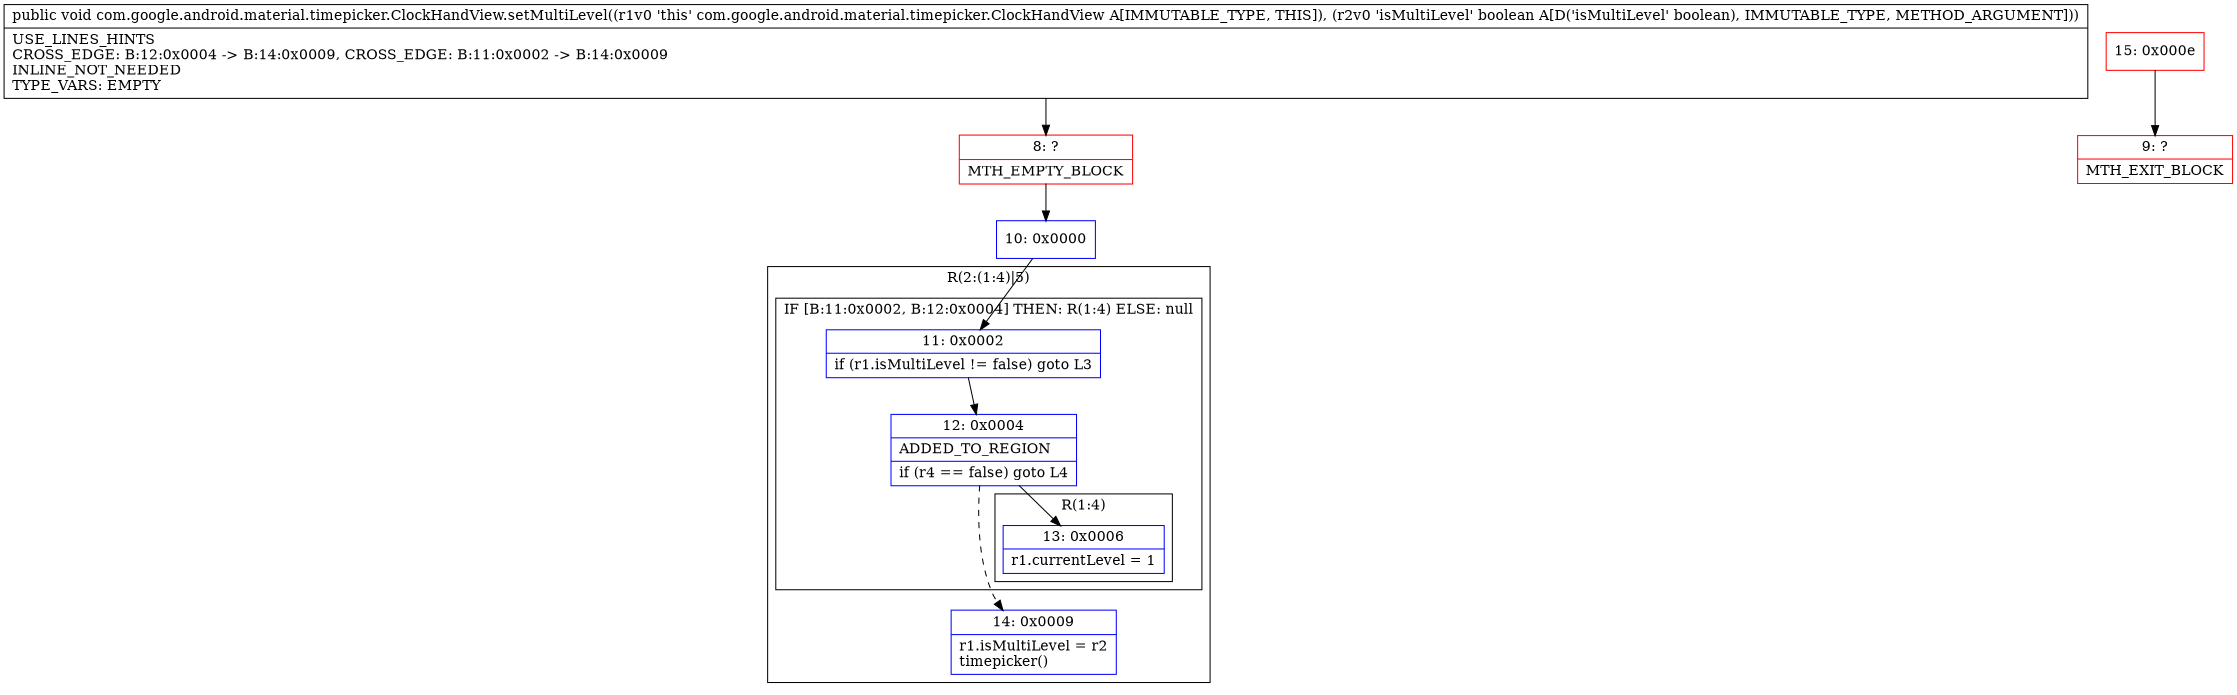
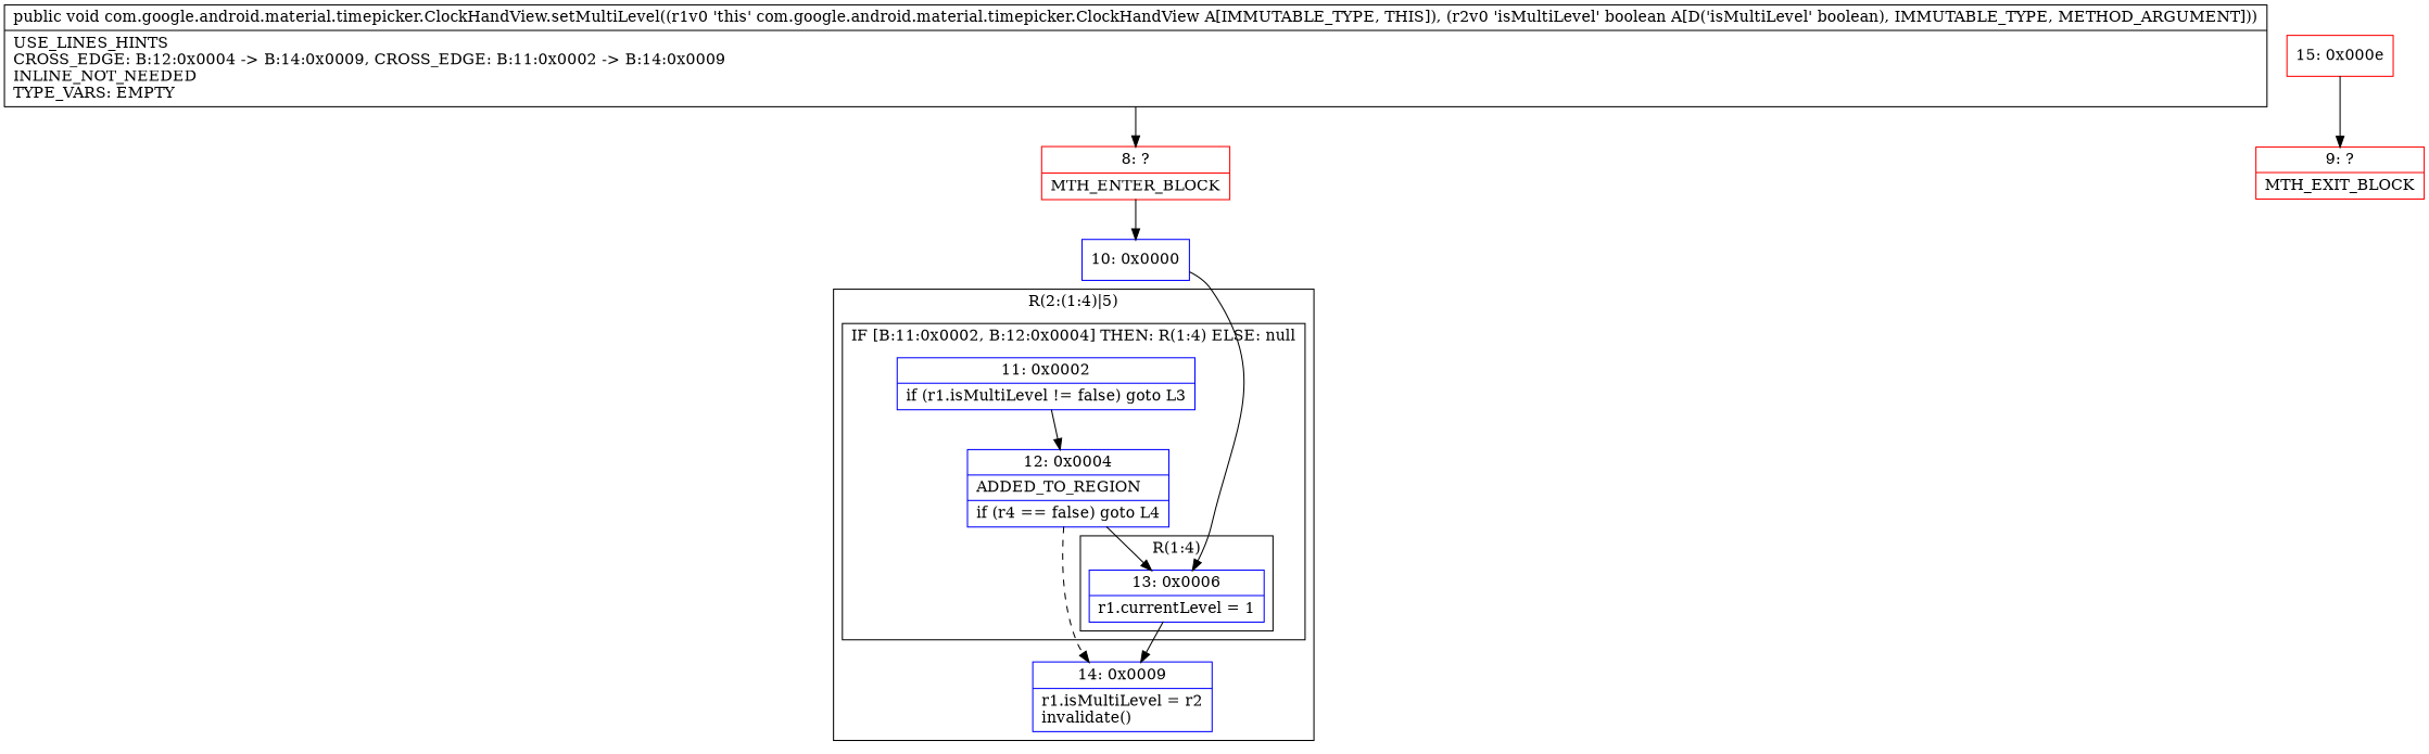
  digraph {
    node [color=blue shape=record]
    n1 [label="{13\:\ 0x0006|r1.currentLevel = 1\l}"]
    n2 [label="{11\:\ 0x0002|if (r1.isMultiLevel != false) goto L3\l}"]
    n3 [label="{12\:\ 0x0004|ADDED_TO_REGION\l|if (r4 == false) goto L4\l}"]
-   n4 [label="{14\:\ 0x0009|r1.isMultiLevel = r2\ltimepicker()\l}"]
+   n4 [label="{14\:\ 0x0009|r1.isMultiLevel = r2\linvalidate()\l}"]
    n5 [color=red label="{15\:\ 0x000e}"]
    n6 [color=red label="{9\:\ ?|MTH_EXIT_BLOCK\l}"]
-   n7 [color=red label="{8\:\ ?|MTH_EMPTY_BLOCK\l}"]
+   n7 [color=red label="{8\:\ ?|MTH_ENTER_BLOCK\l}"]
    n8 [label="{10\:\ 0x0000}"]
    n9 [label="{public void com.google.android.material.timepicker.ClockHandView.setMultiLevel((r1v0 'this' com.google.android.material.timepicker.ClockHandView A[IMMUTABLE_TYPE, THIS]), (r2v0 'isMultiLevel' boolean A[D('isMultiLevel' boolean), IMMUTABLE_TYPE, METHOD_ARGUMENT]))  | USE_LINES_HINTS\lCROSS_EDGE: B:12:0x0004 \-\> B:14:0x0009, CROSS_EDGE: B:11:0x0002 \-\> B:14:0x0009\lINLINE_NOT_NEEDED\lTYPE_VARS: EMPTY\l}" color=""]
    subgraph cluster_1 {
      label="R(2:(1:4)|5)"
      n4
      subgraph cluster_2 {
        label="IF [B:11:0x0002, B:12:0x0004] THEN: R(1:4) ELSE: null"
        n2
        n3
        subgraph cluster_3 {
          label="R(1:4)"
          n1
        }
      }
    }
+   n1 -> n4
    n2 -> n3
    n3 -> n1
    n3 -> n4 [style=dashed]
    n5 -> n6
    n7 -> n8
-   n8 -> n2
+   n8 -> n1
    n9 -> n7
  }
